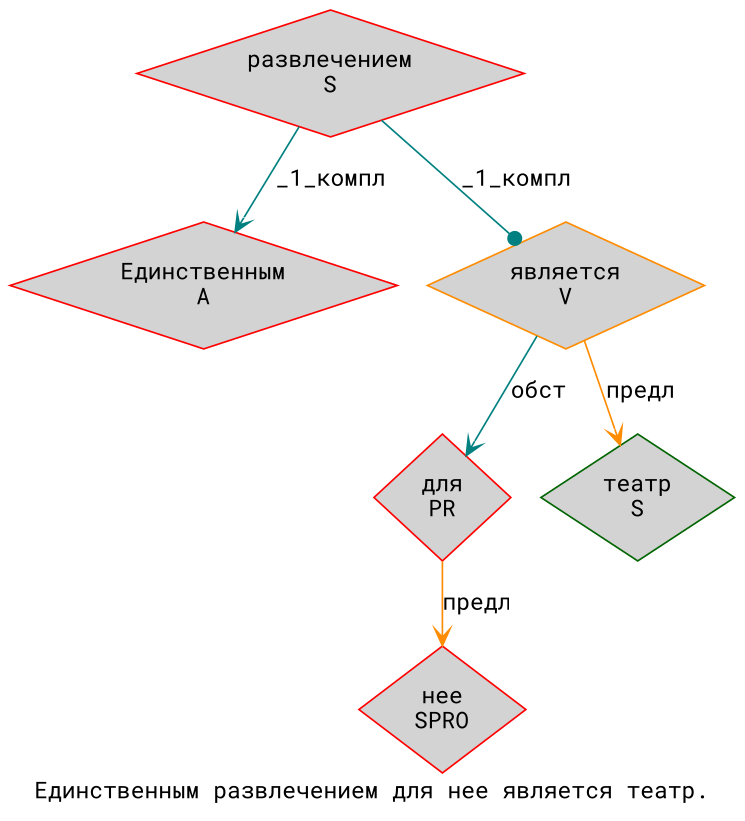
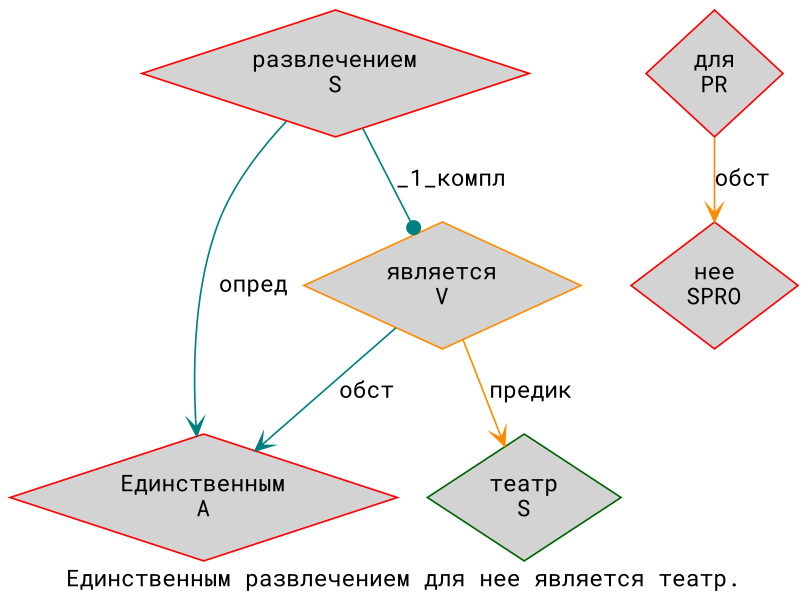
  digraph {
    fontname="Roboto Mono"
    label="Единственным развлечением для нее является театр."
    node [color=red fillcolor=lightgray fontname="Roboto Mono" penwidth=1 shape=diamond style=filled]
    edge [arrowhead=vee color=teal fontname="Roboto Mono"]
    n1 [label="Единственным\nA"]
    n2 [label="развлечением\nS"]
    n3 [color=darkorange label="является\nV"]
    n4 [label="для\nPR"]
    n5 [label="нее\nSPRO"]
    n6 [color=darkgreen label="театр\nS"]
-   n2 -> n1 [label="_1_компл"]
+   n2 -> n1 [label="опред"]
    n2 -> n3 [arrowhead=dot label="_1_компл"]
-   n3 -> n4 [label="обст"]
-   n3 -> n6 [color=darkorange label="предл"]
-   n4 -> n5 [color=darkorange label="предл"]
+   n3 -> n1 [label="обст"]
+   n3 -> n6 [color=darkorange label="предик"]
+   n4 -> n5 [color=darkorange label="обст"]
  }
